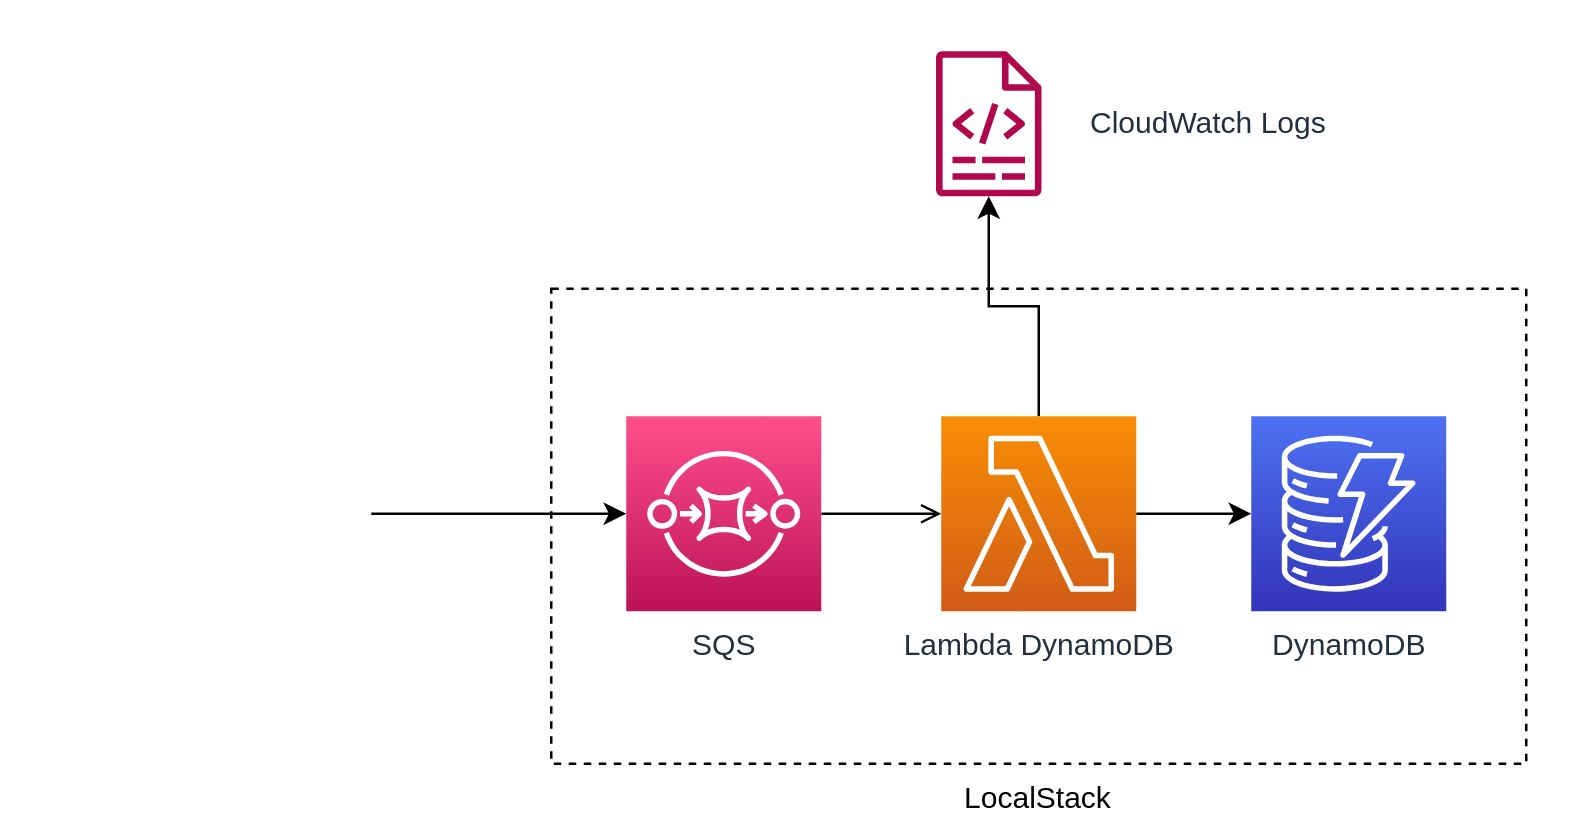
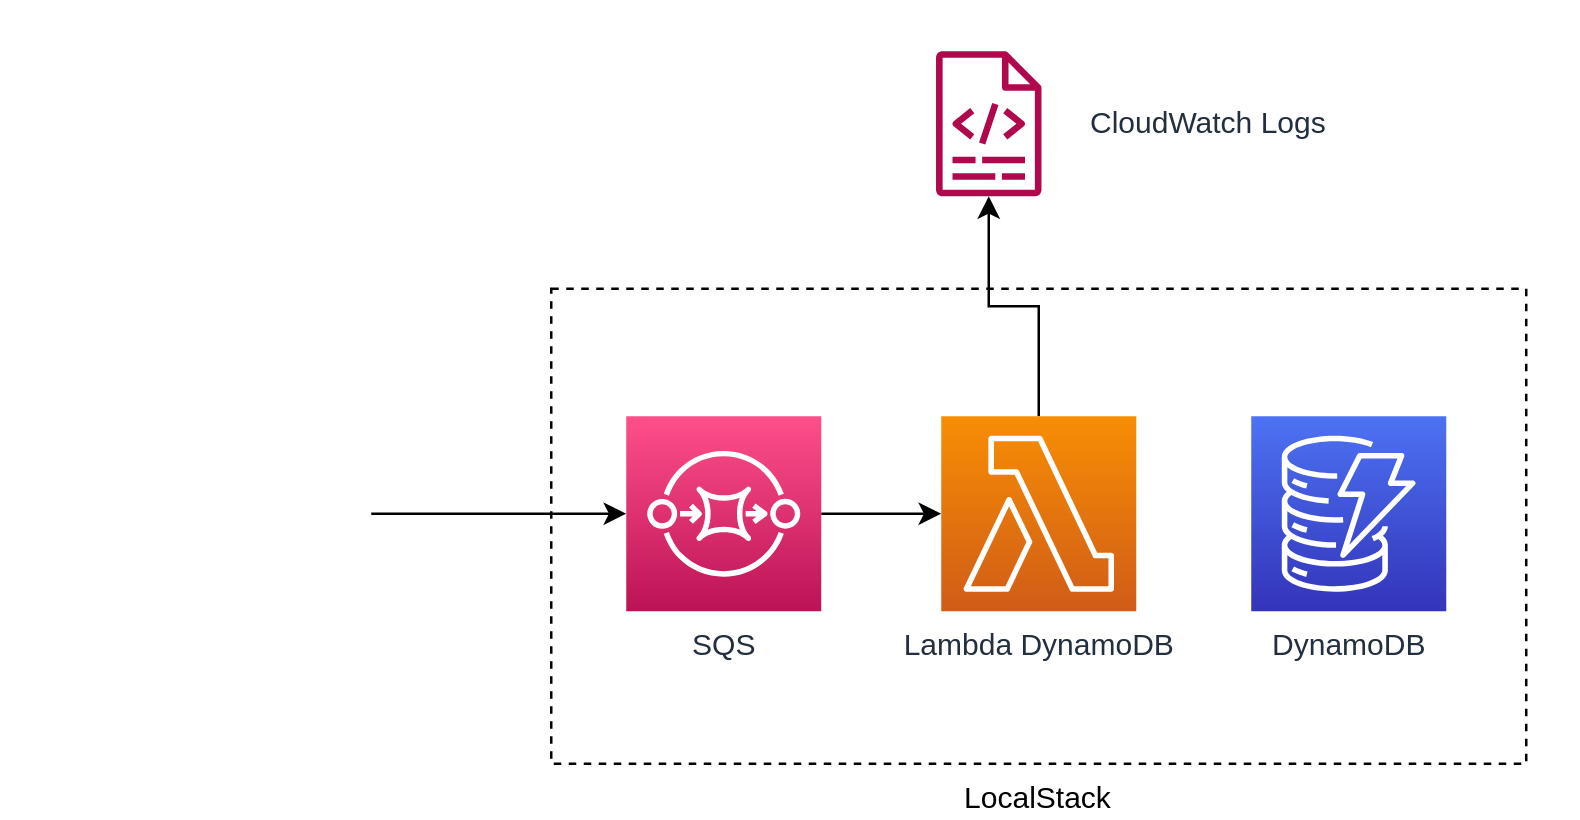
  <mxCell id="0" />
  <mxCell id="1" parent="0" />
  <mxCell id="2" value="LocalStack" style="rounded=0;whiteSpace=wrap;html=1;dashed=1;labelPosition=center;verticalLabelPosition=bottom;align=center;verticalAlign=top;" parent="1" vertex="1"><mxGeometry x="220" y="115" width="390" height="190" as="geometry" /></mxCell>
  <mxCell id="3" value="CloudWatch Logs" style="sketch=0;outlineConnect=0;fontColor=#232F3E;gradientColor=none;fillColor=#B0084D;strokeColor=none;dashed=0;verticalLabelPosition=middle;verticalAlign=middle;align=left;html=1;fontSize=12;fontStyle=0;aspect=fixed;pointerEvents=1;shape=mxgraph.aws4.logs;labelPosition=right;" parent="1" vertex="1"><mxGeometry x="356" y="20" width="78" height="58" as="geometry" /></mxCell>
- <mxCell id="4" value="" style="edgeStyle=orthogonalEdgeStyle;rounded=0;orthogonalLoop=1;jettySize=auto;html=1;endArrow=open;" parent="1" source="5" target="8" edge="1"><mxGeometry relative="1" as="geometry" /></mxCell>
+ <mxCell id="4" value="" style="edgeStyle=orthogonalEdgeStyle;rounded=0;orthogonalLoop=1;jettySize=auto;html=1;" parent="1" source="5" target="8" edge="1"><mxGeometry relative="1" as="geometry" /></mxCell>
  <mxCell id="5" value="SQS" style="sketch=0;points=[[0,0,0],[0.25,0,0],[0.5,0,0],[0.75,0,0],[1,0,0],[0,1,0],[0.25,1,0],[0.5,1,0],[0.75,1,0],[1,1,0],[0,0.25,0],[0,0.5,0],[0,0.75,0],[1,0.25,0],[1,0.5,0],[1,0.75,0]];outlineConnect=0;fontColor=#232F3E;gradientColor=#FF4F8B;gradientDirection=north;fillColor=#BC1356;strokeColor=#ffffff;dashed=0;verticalLabelPosition=bottom;verticalAlign=top;align=center;html=1;fontSize=12;fontStyle=0;aspect=fixed;shape=mxgraph.aws4.resourceIcon;resIcon=mxgraph.aws4.sqs;" parent="1" vertex="1"><mxGeometry x="250" y="166" width="78" height="78" as="geometry" /></mxCell>
- <mxCell id="6" value="" style="edgeStyle=orthogonalEdgeStyle;rounded=0;orthogonalLoop=1;jettySize=auto;html=1;" parent="1" source="8" target="9" edge="1"><mxGeometry relative="1" as="geometry" /></mxCell>
  <mxCell id="7" value="" style="edgeStyle=orthogonalEdgeStyle;rounded=0;orthogonalLoop=1;jettySize=auto;html=1;" parent="1" source="8" target="3" edge="1"><mxGeometry relative="1" as="geometry" /></mxCell>
  <mxCell id="8" value="Lambda DynamoDB" style="sketch=0;points=[[0,0,0],[0.25,0,0],[0.5,0,0],[0.75,0,0],[1,0,0],[0,1,0],[0.25,1,0],[0.5,1,0],[0.75,1,0],[1,1,0],[0,0.25,0],[0,0.5,0],[0,0.75,0],[1,0.25,0],[1,0.5,0],[1,0.75,0]];outlineConnect=0;fontColor=#232F3E;gradientColor=#F78E04;gradientDirection=north;fillColor=#D05C17;strokeColor=#ffffff;dashed=0;verticalLabelPosition=bottom;verticalAlign=top;align=center;html=1;fontSize=12;fontStyle=0;aspect=fixed;shape=mxgraph.aws4.resourceIcon;resIcon=mxgraph.aws4.lambda;" parent="1" vertex="1"><mxGeometry x="376" y="166" width="78" height="78" as="geometry" /></mxCell>
  <mxCell id="9" value="DynamoDB" style="sketch=0;points=[[0,0,0],[0.25,0,0],[0.5,0,0],[0.75,0,0],[1,0,0],[0,1,0],[0.25,1,0],[0.5,1,0],[0.75,1,0],[1,1,0],[0,0.25,0],[0,0.5,0],[0,0.75,0],[1,0.25,0],[1,0.5,0],[1,0.75,0]];outlineConnect=0;fontColor=#232F3E;gradientColor=#4D72F3;gradientDirection=north;fillColor=#3334B9;strokeColor=#ffffff;dashed=0;verticalLabelPosition=bottom;verticalAlign=top;align=center;html=1;fontSize=12;fontStyle=0;aspect=fixed;shape=mxgraph.aws4.resourceIcon;resIcon=mxgraph.aws4.dynamodb;" parent="1" vertex="1"><mxGeometry x="500" y="166" width="78" height="78" as="geometry" /></mxCell>
  <mxCell id="10" value="" style="edgeStyle=orthogonalEdgeStyle;rounded=0;orthogonalLoop=1;jettySize=auto;html=1;" parent="1" source="11" target="5" edge="1"><mxGeometry relative="1" as="geometry" /></mxCell>
  <mxCell id="11" value="" style="shape=image;html=1;verticalAlign=top;verticalLabelPosition=bottom;labelBackgroundColor=#ffffff;imageAspect=0;aspect=fixed;image=https://cdn4.iconfinder.com/data/icons/scripting-and-programming-languages/512/660277-Python_logo-128.png;dashed=1;" parent="1" vertex="1"><mxGeometry x="20" y="141" width="128" height="128" as="geometry" /></mxCell>
